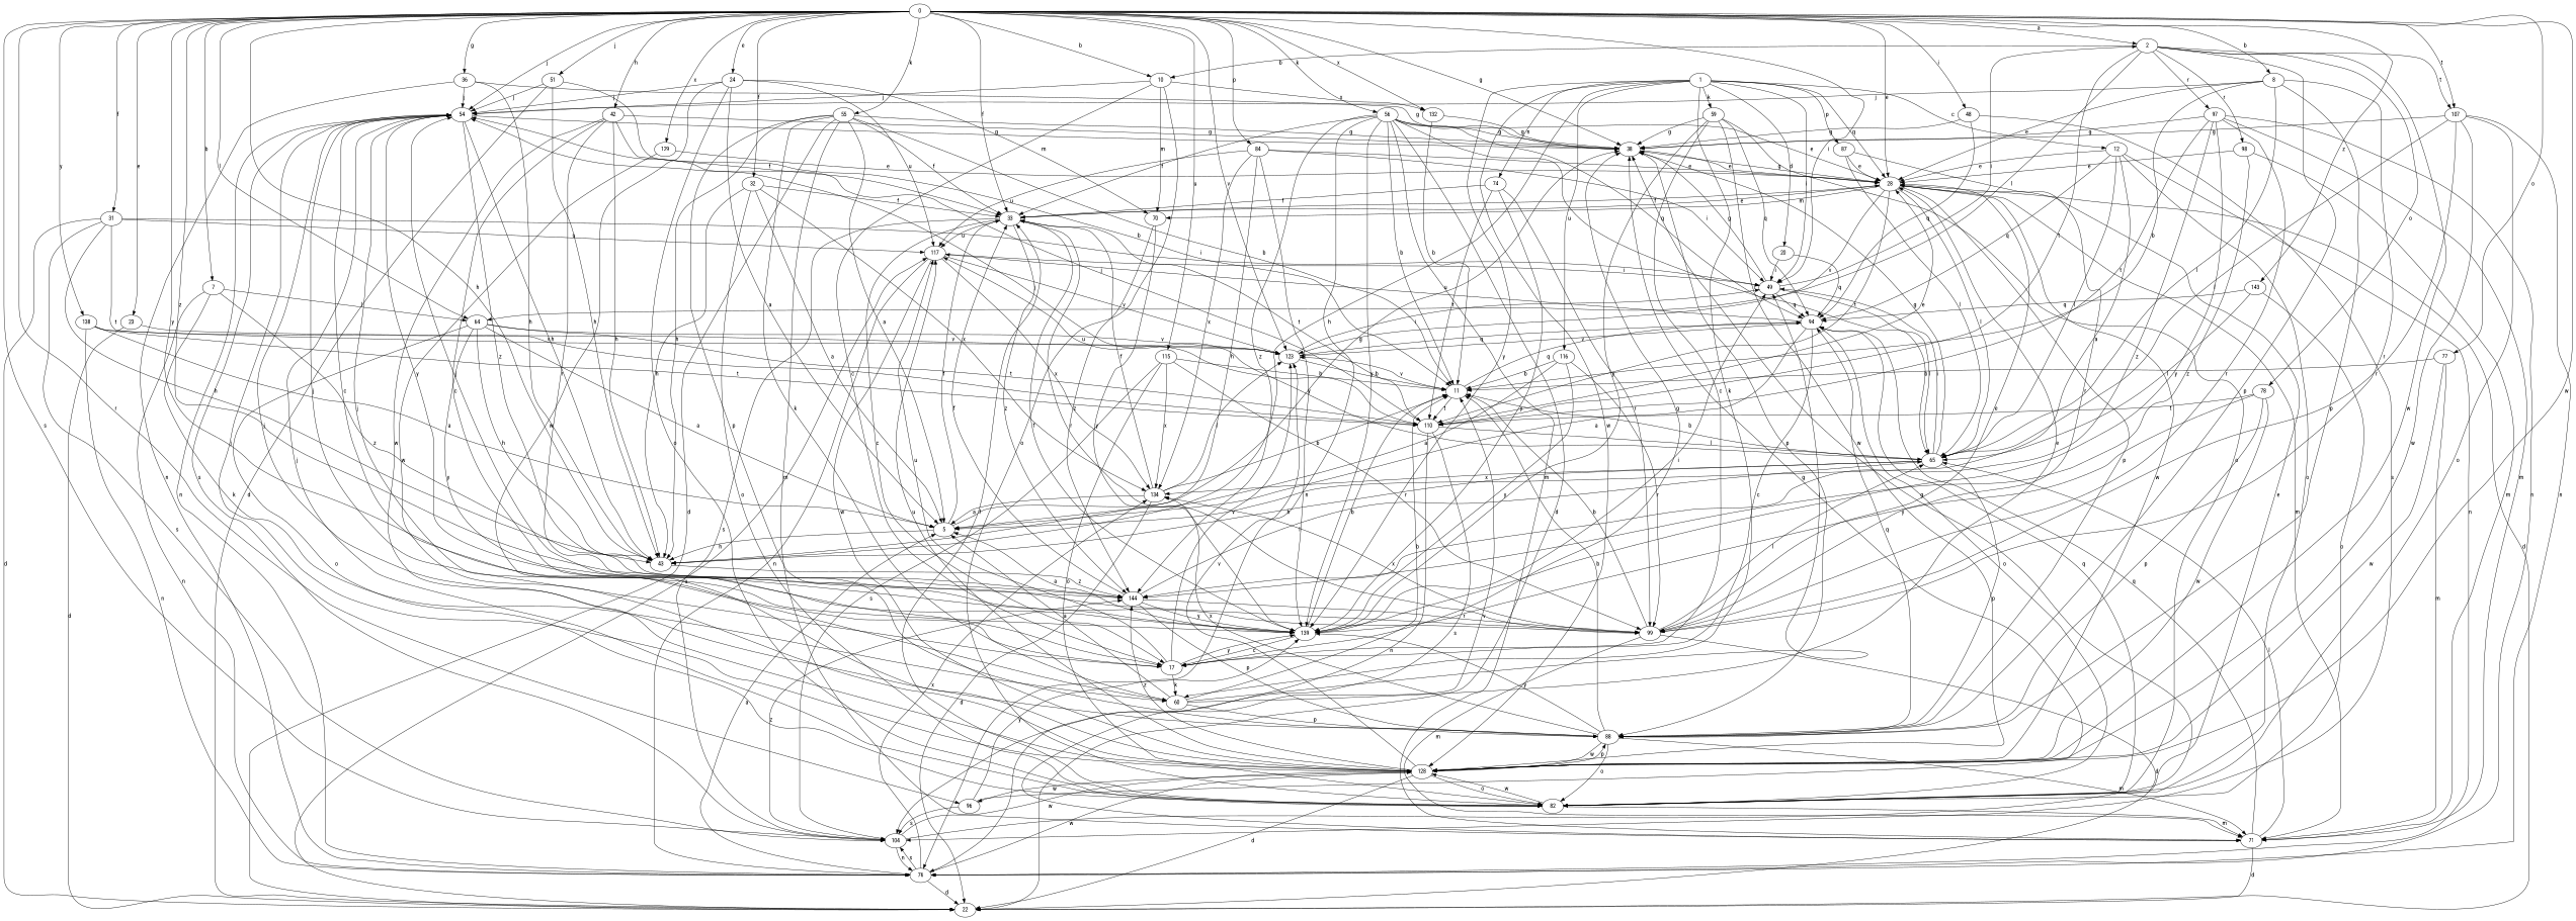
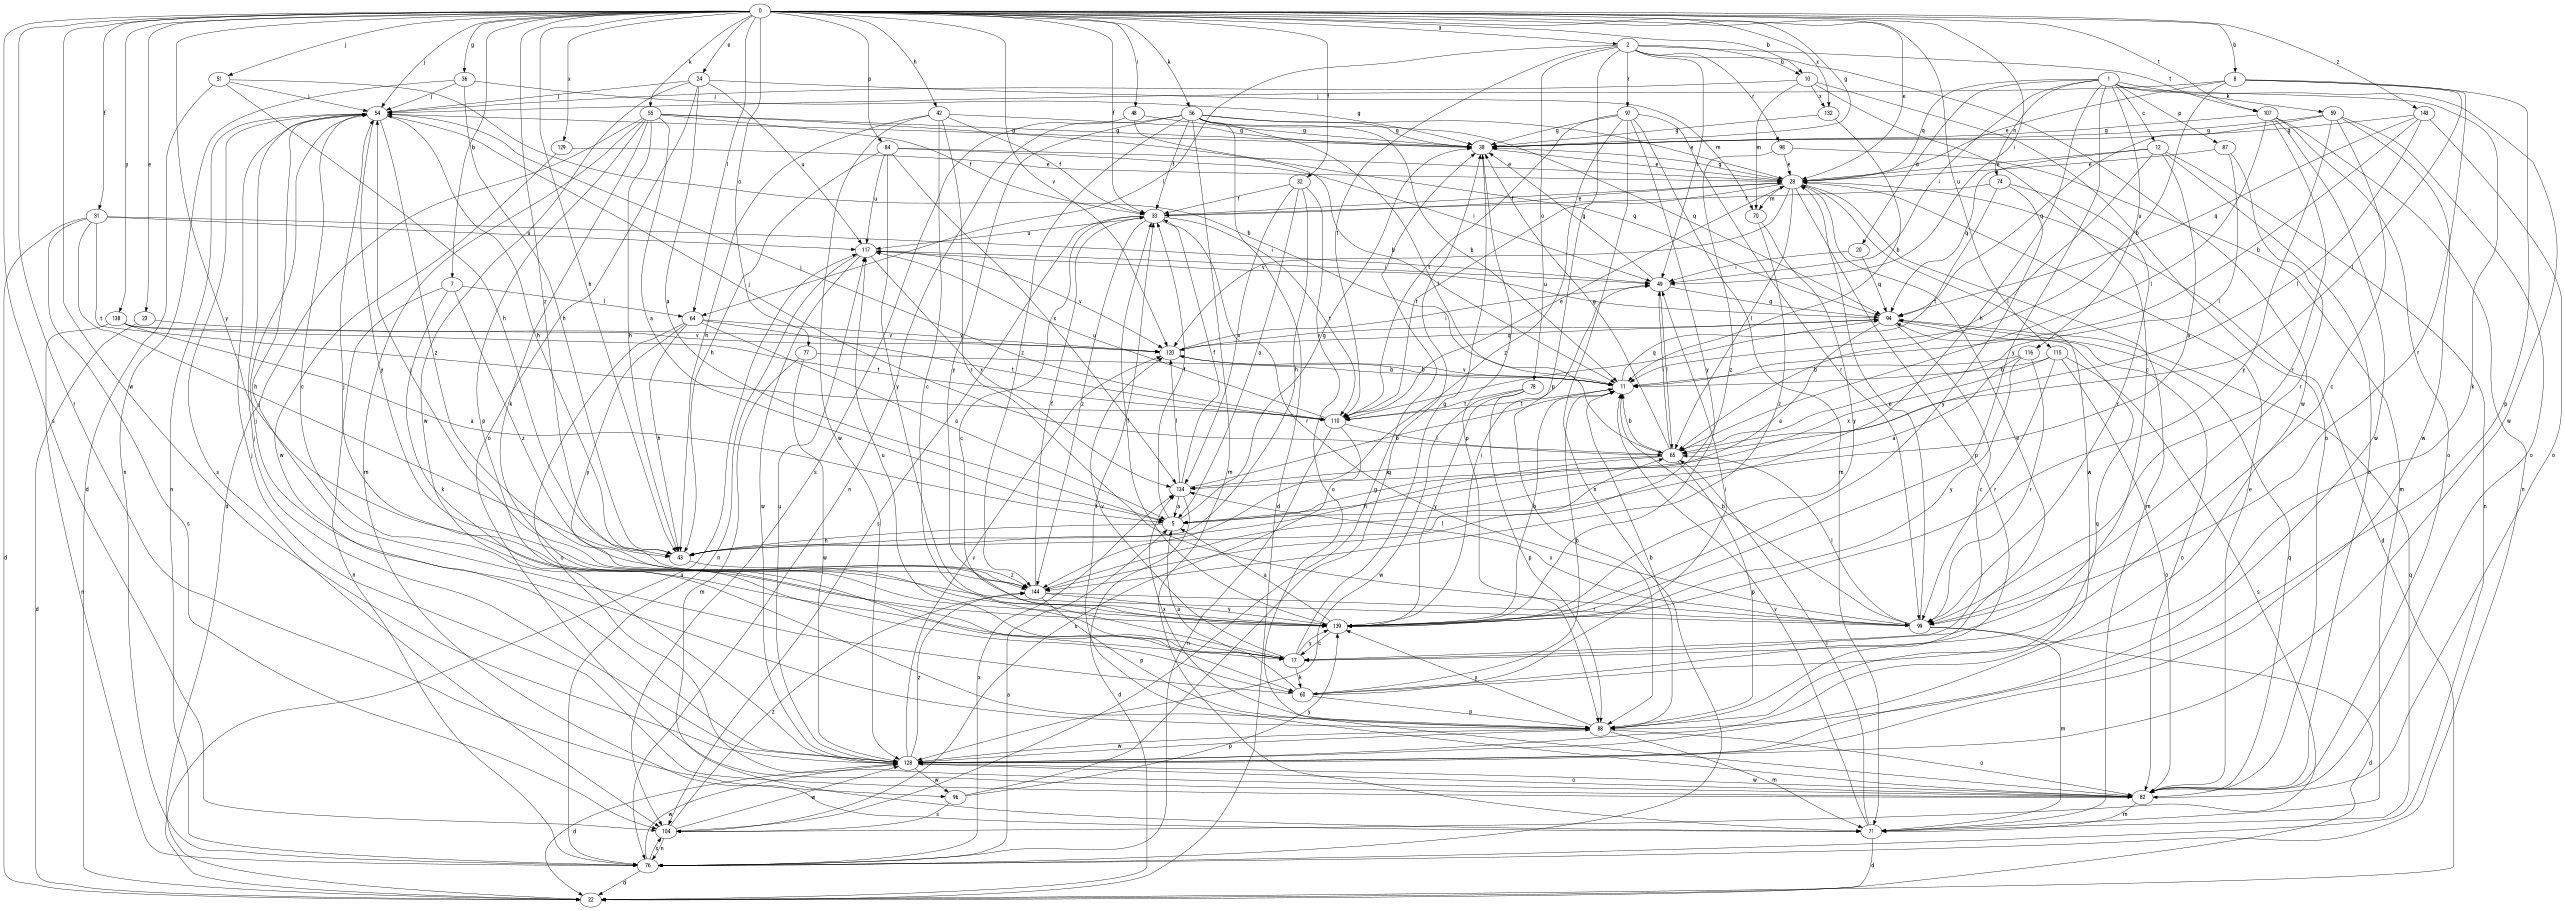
  strict digraph {
    fontname="Roboto Condensed"
    node [fontname="Roboto Condensed"]
    edge [fontname="Roboto Condensed"]
    0
    2
    7
    8
    10
    23
    24
    28
    31
    32
    33
    36
    38
    42
    43
    48
    49
    51
    54
    55
    56
    64
    77
    84
    96
    104
    107
    115
-   123
+   123 [label=120]
    128
    129
    132
    138
    139
    143
    144
    78
    88
    97
    98
    110
    60
    76
    11
    65
    99
    17
    70
    82
    22
    5
    117
    71
    134
    94
    1
    12
    20
    59
    74
    87
    116
    0 -> 2 [label=a]
    0 -> 7 [label=b]
    0 -> 8 [label=b]
    0 -> 10 [label=b]
    0 -> 23 [label=e]
    0 -> 24 [label=e]
    0 -> 28 [label=e]
    0 -> 31 [label=f]
    0 -> 32 [label=f]
    0 -> 33 [label=f]
    0 -> 36 [label=g]
    0 -> 38 [label=g]
    0 -> 42 [label=h]
    0 -> 43 [label=h]
    0 -> 48 [label=i]
    0 -> 49 [label=i]
    0 -> 51 [label=j]
    0 -> 54 [label=j]
    0 -> 55 [label=k]
    0 -> 56 [label=k]
    0 -> 64 [label=l]
    0 -> 77 [label=o]
    0 -> 84 [label=p]
    0 -> 96 [label=r]
    0 -> 104 [label=s]
    0 -> 107 [label=t]
    0 -> 115 [label=u]
    0 -> 123 [label=v]
    0 -> 128 [label=w]
    0 -> 129 [label=x]
    0 -> 132 [label=x]
    0 -> 138 [label=y]
    0 -> 139 [label=y]
    0 -> 143 [label=z]
    0 -> 144 [label=z]
    2 -> 10 [label=b]
-   49 -> 2 [label=i]
+   2 -> 49 [label=i]
    2 -> 64 [label=l]
    2 -> 107 [label=t]
    2 -> 128 [label=w]
    2 -> 78 [label=o]
    2 -> 88 [label=p]
    2 -> 97 [label=r]
    2 -> 98 [label=r]
    2 -> 110 [label=t]
    7 -> 64 [label=l]
    7 -> 144 [label=z]
    7 -> 60 [label=k]
    7 -> 76 [label=n]
    8 -> 28 [label=e]
    8 -> 54 [label=j]
    8 -> 88 [label=p]
    8 -> 11 [label=b]
    8 -> 65 [label=l]
    8 -> 99 [label=r]
    10 -> 54 [label=j]
    10 -> 132 [label=x]
    10 -> 17 [label=c]
    10 -> 70 [label=m]
    10 -> 82 [label=o]
    23 -> 123 [label=v]
    23 -> 22 [label=d]
    24 -> 54 [label=j]
    24 -> 128 [label=w]
    24 -> 70 [label=m]
    24 -> 82 [label=o]
    24 -> 5 [label=a]
    24 -> 117 [label=u]
    28 -> 33 [label=f]
    28 -> 38 [label=g]
    28 -> 123 [label=v]
    28 -> 128 [label=w]
    28 -> 88 [label=p]
    28 -> 110 [label=t]
    28 -> 65 [label=l]
    28 -> 70 [label=m]
    28 -> 22 [label=d]
    28 -> 71 [label=m]
    31 -> 43 [label=h]
    31 -> 49 [label=i]
    31 -> 104 [label=s]
    31 -> 110 [label=t]
    31 -> 22 [label=d]
    31 -> 117 [label=u]
    32 -> 33 [label=f]
    32 -> 43 [label=h]
    32 -> 82 [label=o]
    32 -> 5 [label=a]
    32 -> 134 [label=x]
    33 -> 28 [label=e]
    33 -> 104 [label=s]
    33 -> 144 [label=z]
    33 -> 110 [label=t]
    33 -> 99 [label=r]
    33 -> 17 [label=c]
    33 -> 117 [label=u]
    36 -> 38 [label=g]
    36 -> 43 [label=h]
    36 -> 54 [label=j]
    36 -> 76 [label=n]
    38 -> 28 [label=e]
    38 -> 88 [label=p]
    42 -> 33 [label=f]
    42 -> 38 [label=g]
    42 -> 43 [label=h]
    42 -> 128 [label=w]
    42 -> 99 [label=r]
    42 -> 17 [label=c]
    43 -> 144 [label=z]
    48 -> 38 [label=g]
    48 -> 104 [label=s]
    48 -> 94 [label=q]
    49 -> 38 [label=g]
    49 -> 65 [label=l]
    49 -> 94 [label=q]
    51 -> 43 [label=h]
    51 -> 54 [label=j]
    51 -> 11 [label=b]
    51 -> 22 [label=d]
    54 -> 38 [label=g]
    54 -> 43 [label=h]
    54 -> 104 [label=s]
    54 -> 139 [label=y]
    54 -> 144 [label=z]
    54 -> 76 [label=n]
    54 -> 17 [label=c]
    55 -> 33 [label=f]
    55 -> 38 [label=g]
    55 -> 43 [label=h]
    55 -> 88 [label=p]
    55 -> 60 [label=k]
    55 -> 11 [label=b]
    55 -> 22 [label=d]
    55 -> 5 [label=a]
    55 -> 71 [label=m]
    56 -> 28 [label=e]
    56 -> 33 [label=f]
    56 -> 38 [label=g]
    56 -> 139 [label=y]
    56 -> 144 [label=z]
    56 -> 76 [label=n]
    56 -> 11 [label=b]
    56 -> 65 [label=l]
    56 -> 22 [label=d]
    56 -> 71 [label=m]
    56 -> 94 [label=q]
    64 -> 43 [label=h]
    64 -> 123 [label=v]
    64 -> 139 [label=y]
    64 -> 110 [label=t]
    64 -> 82 [label=o]
    64 -> 5 [label=a]
    77 -> 128 [label=w]
    77 -> 11 [label=b]
    77 -> 71 [label=m]
    84 -> 28 [label=e]
    84 -> 43 [label=h]
    84 -> 49 [label=i]
    84 -> 139 [label=y]
    84 -> 117 [label=u]
    84 -> 134 [label=x]
    96 -> 38 [label=g]
    96 -> 104 [label=s]
    96 -> 139 [label=y]
    104 -> 38 [label=g]
    104 -> 128 [label=w]
    104 -> 144 [label=z]
    104 -> 76 [label=n]
    107 -> 38 [label=g]
    107 -> 128 [label=w]
    107 -> 76 [label=n]
    107 -> 65 [label=l]
    107 -> 99 [label=r]
    107 -> 82 [label=o]
    115 -> 104 [label=s]
    115 -> 11 [label=b]
    115 -> 99 [label=r]
    115 -> 82 [label=o]
    115 -> 134 [label=x]
    123 -> 49 [label=i]
    123 -> 11 [label=b]
    123 -> 94 [label=q]
    128 -> 54 [label=j]
    128 -> 96 [label=w]
    128 -> 123 [label=v]
    128 -> 144 [label=z]
    128 -> 88 [label=p]
    128 -> 82 [label=o]
    128 -> 22 [label=d]
    128 -> 117 [label=u]
    129 -> 28 [label=e]
    129 -> 128 [label=w]
    132 -> 38 [label=g]
    132 -> 11 [label=b]
    138 -> 123 [label=v]
    138 -> 110 [label=t]
    138 -> 76 [label=n]
    138 -> 5 [label=a]
    139 -> 33 [label=f]
    139 -> 49 [label=i]
    139 -> 11 [label=b]
    139 -> 17 [label=c]
    139 -> 5 [label=a]
+   143 -> 38 [label=g]
+   143 -> 11 [label=b]
    143 -> 65 [label=l]
    143 -> 82 [label=o]
    143 -> 94 [label=q]
    144 -> 33 [label=f]
    144 -> 139 [label=y]
    144 -> 88 [label=p]
    144 -> 65 [label=l]
    144 -> 99 [label=r]
    78 -> 128 [label=w]
    78 -> 139 [label=y]
    78 -> 88 [label=p]
    78 -> 110 [label=t]
    88 -> 54 [label=j]
    88 -> 128 [label=w]
    88 -> 139 [label=y]
    88 -> 11 [label=b]
    88 -> 82 [label=o]
    88 -> 71 [label=m]
    88 -> 134 [label=x]
    88 -> 94 [label=q]
    97 -> 38 [label=g]
    97 -> 139 [label=y]
    97 -> 144 [label=z]
    97 -> 110 [label=t]
    97 -> 76 [label=n]
    97 -> 99 [label=r]
    97 -> 71 [label=m]
    98 -> 28 [label=e]
    98 -> 144 [label=z]
    98 -> 71 [label=m]
    110 -> 28 [label=e]
    110 -> 54 [label=j]
    110 -> 104 [label=s]
    110 -> 76 [label=n]
    110 -> 65 [label=l]
    110 -> 117 [label=u]
    60 -> 28 [label=e]
    60 -> 49 [label=i]
    60 -> 54 [label=j]
    60 -> 88 [label=p]
    60 -> 11 [label=b]
    60 -> 5 [label=a]
    76 -> 104 [label=s]
    76 -> 128 [label=w]
    76 -> 22 [label=d]
    76 -> 5 [label=a]
    76 -> 134 [label=x]
    11 -> 123 [label=v]
    11 -> 110 [label=t]
    11 -> 94 [label=q]
    65 -> 38 [label=g]
    65 -> 43 [label=h]
    65 -> 49 [label=i]
    65 -> 54 [label=j]
    65 -> 88 [label=p]
    65 -> 11 [label=b]
    65 -> 134 [label=x]
    99 -> 28 [label=e]
    99 -> 54 [label=j]
    99 -> 11 [label=b]
    99 -> 65 [label=l]
    99 -> 22 [label=d]
    99 -> 71 [label=m]
    99 -> 134 [label=x]
    17 -> 38 [label=g]
    17 -> 54 [label=j]
    17 -> 123 [label=v]
    17 -> 139 [label=y]
    17 -> 60 [label=k]
    17 -> 117 [label=u]
    70 -> 139 [label=y]
    70 -> 144 [label=z]
    82 -> 28 [label=e]
    82 -> 33 [label=f]
    82 -> 54 [label=j]
    82 -> 128 [label=w]
    82 -> 71 [label=m]
    82 -> 94 [label=q]
    22 -> 117 [label=u]
    5 -> 33 [label=f]
    5 -> 38 [label=g]
    5 -> 43 [label=h]
    117 -> 49 [label=i]
    117 -> 123 [label=v]
    117 -> 128 [label=w]
    117 -> 76 [label=n]
    117 -> 134 [label=x]
    71 -> 11 [label=v]
    71 -> 65 [label=l]
    71 -> 22 [label=d]
    71 -> 94 [label=q]
    134 -> 33 [label=f]
    134 -> 123 [label=l]
    134 -> 11 [label=b]
    134 -> 22 [label=d]
    134 -> 5 [label=a]
    94 -> 123 [label=v]
    94 -> 17 [label=c]
    94 -> 82 [label=o]
    94 -> 5 [label=a]
    94 -> 117 [label=u]
    1 -> 28 [label=q]
    1 -> 43 [label=h]
    1 -> 49 [label=i]
    1 -> 128 [label=w]
    1 -> 139 [label=y]
    1 -> 60 [label=k]
    1 -> 12 [label=c]
    1 -> 20 [label=d]
    1 -> 59 [label=k]
    1 -> 74 [label=n]
    1 -> 87 [label=p]
    1 -> 116 [label=u]
    12 -> 28 [label=e]
    12 -> 76 [label=n]
    12 -> 65 [label=l]
    12 -> 82 [label=o]
    12 -> 5 [label=a]
    12 -> 94 [label=q]
    20 -> 49 [label=i]
    20 -> 94 [label=q]
    59 -> 38 [label=g]
    59 -> 128 [label=w]
    59 -> 139 [label=y]
    59 -> 17 [label=c]
    59 -> 82 [label=o]
    59 -> 94 [label=q]
    74 -> 33 [label=f]
    74 -> 139 [label=y]
    74 -> 110 [label=t]
    74 -> 99 [label=r]
    87 -> 28 [label=e]
    87 -> 65 [label=l]
    87 -> 99 [label=r]
    116 -> 139 [label=y]
    116 -> 11 [label=b]
    116 -> 99 [label=r]
    116 -> 5 [label=a]
  }
